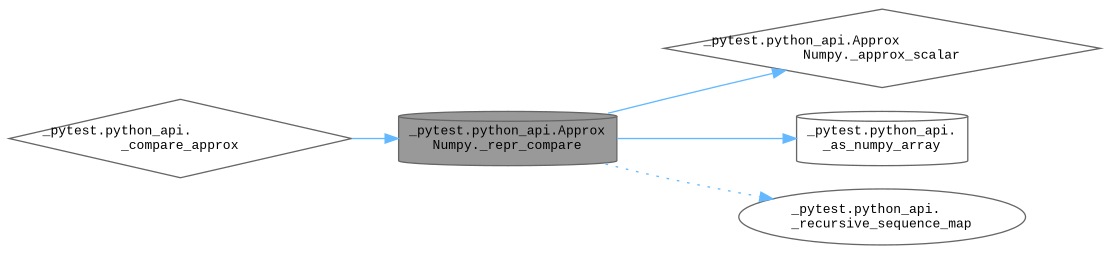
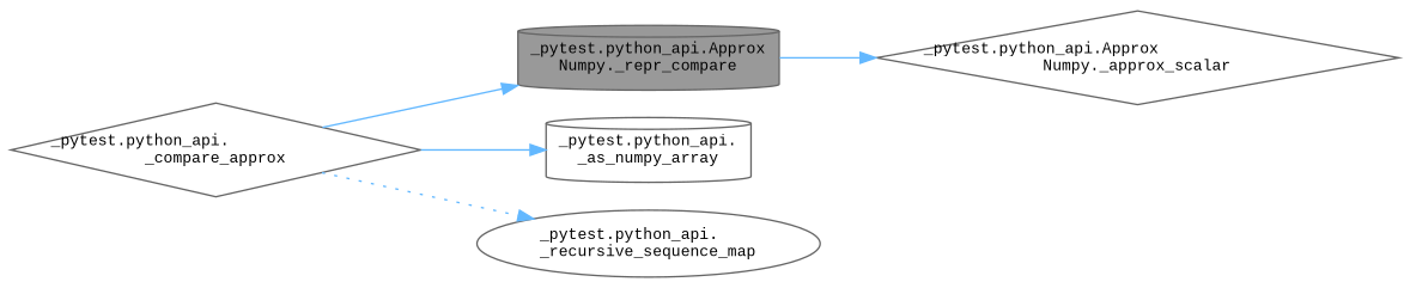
  digraph {
    fontname="Liberation Mono"
    rankdir=LR
    node [color=grey40 fillcolor=white fontname="Liberation Mono" fontsize=10 shape=cylinder style=filled]
    edge [color=steelblue1 fontname="Liberation Mono" fontsize=10 labelfontname=Helvetica labelfontsize=10 style=solid]
    n1 [color=gray40 fillcolor=grey60 fontcolor=black height=0.2 label="_pytest.python_api.Approx\lNumpy._repr_compare" width=0.4]
    n2 [height=0.2 label="_pytest.python_api.Approx\lNumpy._approx_scalar" shape=diamond width=0.4]
    n3 [height=0.2 label="_pytest.python_api.\l_as_numpy_array" width=0.4]
    n4 [height=0.2 label="_pytest.python_api.\l_recursive_sequence_map" shape=ellipse width=0.4]
    n5 [height=0.2 label="_pytest.python_api.\l_compare_approx" shape=diamond width=0.4]
    n1 -> n2
-   n1 -> n3
-   n1 -> n4 [style=dotted]
+   n5 -> n3
+   n5 -> n4 [style=dotted]
    n5 -> n1
  }
